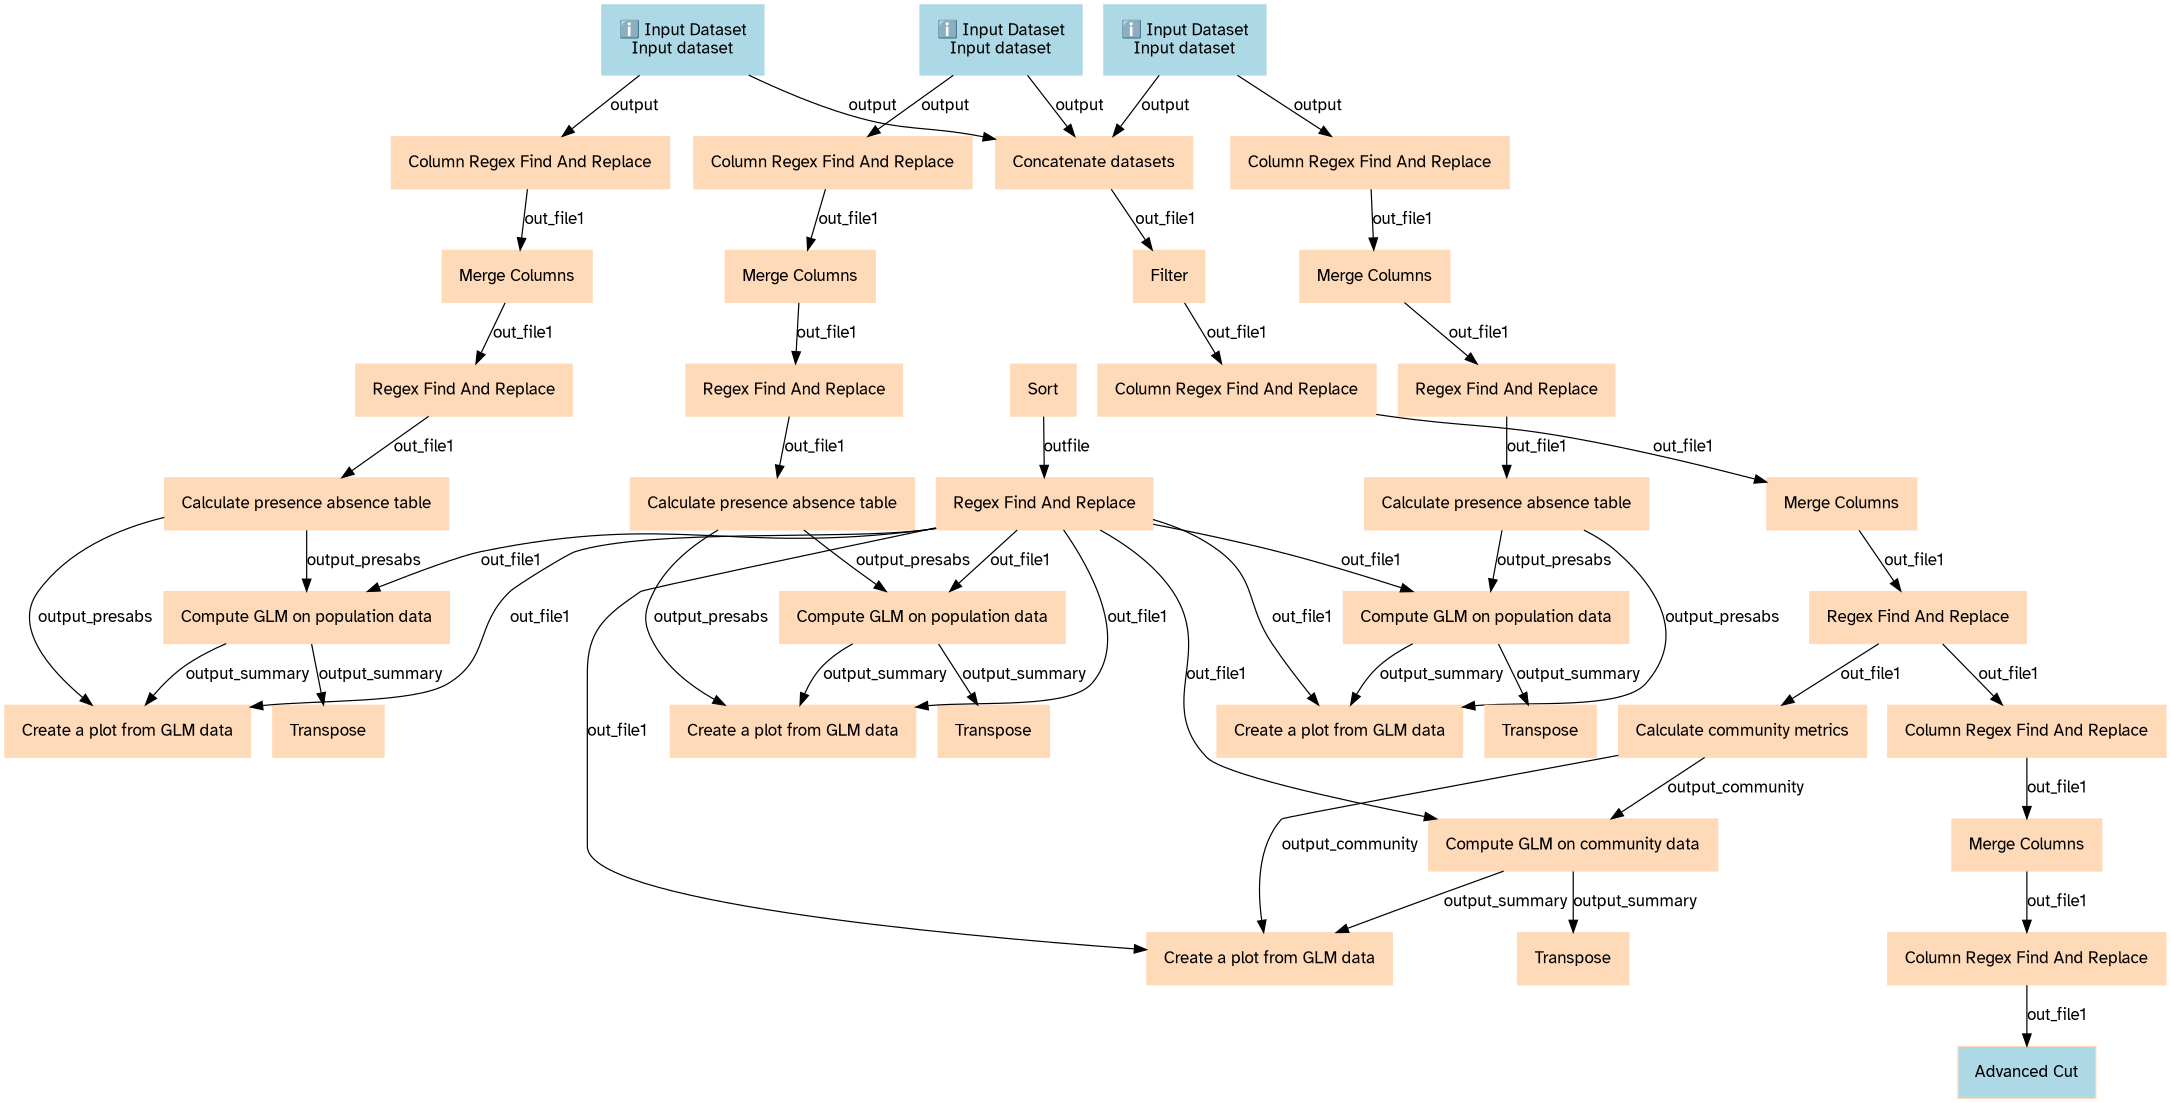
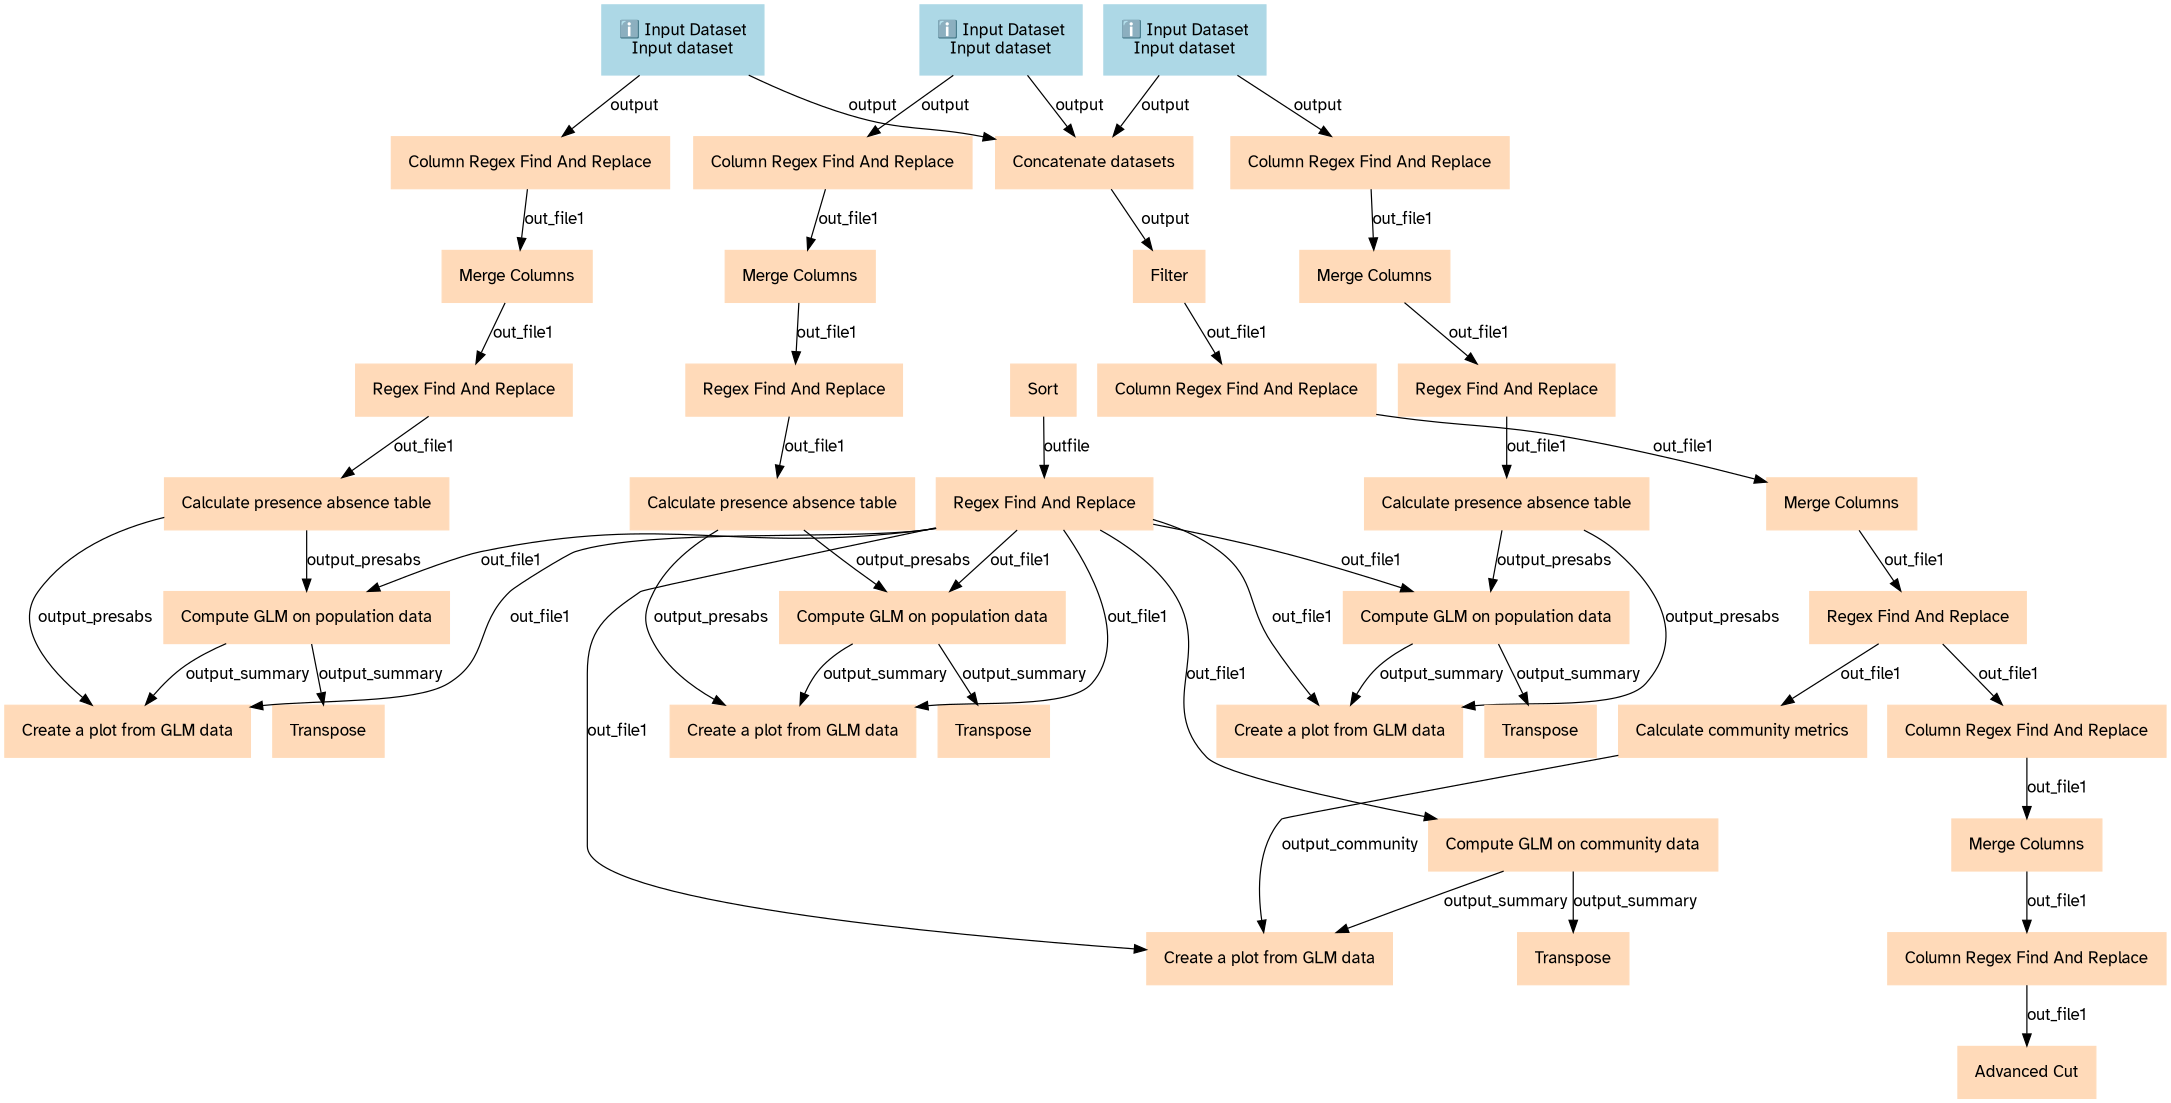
  digraph {
    node [color=peachpuff fontname="Atkinson Hyperlegible" margin="0.2,0.2" shape=box style=filled]
    edge [fontname="Atkinson Hyperlegible"]
    n1 [color=lightblue label="ℹ️ Input Dataset\nInput dataset"]
    n2 [label="Column Regex Find And Replace"]
    n3 [label="Concatenate datasets"]
    n4 [label="Merge Columns"]
    n5 [label=Filter]
    n6 [color=lightblue label="ℹ️ Input Dataset\nInput dataset"]
    n7 [label="Column Regex Find And Replace"]
    n8 [label="Merge Columns"]
    n9 [color=lightblue label="ℹ️ Input Dataset\nInput dataset"]
    n10 [label="Column Regex Find And Replace"]
    n11 [label="Merge Columns"]
    n12 [label="Regex Find And Replace"]
    n13 [label="Regex Find And Replace"]
    n14 [label="Column Regex Find And Replace"]
    n15 [label="Regex Find And Replace"]
    n16 [label="Calculate presence absence table"]
    n17 [label="Calculate presence absence table"]
    n18 [label="Merge Columns"]
    n19 [label="Calculate presence absence table"]
    n20 [label="Compute GLM on population data"]
    n21 [label="Create a plot from GLM data"]
    n22 [label="Compute GLM on population data"]
    n23 [label="Create a plot from GLM data"]
    n24 [label="Regex Find And Replace"]
    n25 [label="Compute GLM on population data"]
    n26 [label="Create a plot from GLM data"]
    n27 [label=Transpose]
    n28 [label=Transpose]
    n29 [label="Calculate community metrics"]
    n30 [label="Column Regex Find And Replace"]
    n31 [label=Transpose]
    n32 [label="Compute GLM on community data"]
    n33 [label="Create a plot from GLM data"]
    n34 [label="Merge Columns"]
    n35 [label=Transpose]
    n36 [label="Column Regex Find And Replace"]
-   n37 [label="Advanced Cut" fillcolor=lightblue]
+   n37 [label="Advanced Cut"]
    n38 [label=Sort]
    n39 [label="Regex Find And Replace"]
    n1 -> n2 [label=output]
    n1 -> n3 [label=output]
    n2 -> n4 [label=out_file1]
-   n3 -> n5 [label=out_file1]
+   n3 -> n5 [label=output]
    n4 -> n12 [label=out_file1]
    n5 -> n14 [label=out_file1]
    n6 -> n3 [label=output]
    n6 -> n7 [label=output]
    n7 -> n8 [label=out_file1]
    n8 -> n13 [label=out_file1]
    n9 -> n3 [label=output]
    n9 -> n10 [label=output]
    n10 -> n11 [label=out_file1]
    n11 -> n15 [label=out_file1]
    n12 -> n16 [label=out_file1]
    n13 -> n17 [label=out_file1]
    n14 -> n18 [label=out_file1]
    n15 -> n19 [label=out_file1]
    n16 -> n20 [label=output_presabs]
    n16 -> n21 [label=output_presabs]
    n17 -> n22 [label=output_presabs]
    n17 -> n23 [label=output_presabs]
    n18 -> n24 [label=out_file1]
    n19 -> n25 [label=output_presabs]
    n19 -> n26 [label=output_presabs]
    n20 -> n21 [label=output_summary]
    n20 -> n27 [label=output_summary]
    n22 -> n23 [label=output_summary]
    n22 -> n28 [label=output_summary]
    n24 -> n29 [label=out_file1]
    n24 -> n30 [label=out_file1]
    n25 -> n26 [label=output_summary]
    n25 -> n31 [label=output_summary]
-   n29 -> n32 [label=output_community]
    n29 -> n33 [label=output_community]
    n30 -> n34 [label=out_file1]
    n32 -> n33 [label=output_summary]
    n32 -> n35 [label=output_summary]
    n34 -> n36 [label=out_file1]
    n36 -> n37 [label=out_file1]
    n38 -> n39 [label=outfile]
    n39 -> n20 [label=out_file1]
    n39 -> n21 [label=out_file1]
    n39 -> n22 [label=out_file1]
    n39 -> n23 [label=out_file1]
    n39 -> n25 [label=out_file1]
    n39 -> n26 [label=out_file1]
    n39 -> n32 [label=out_file1]
    n39 -> n33 [label=out_file1]
  }
